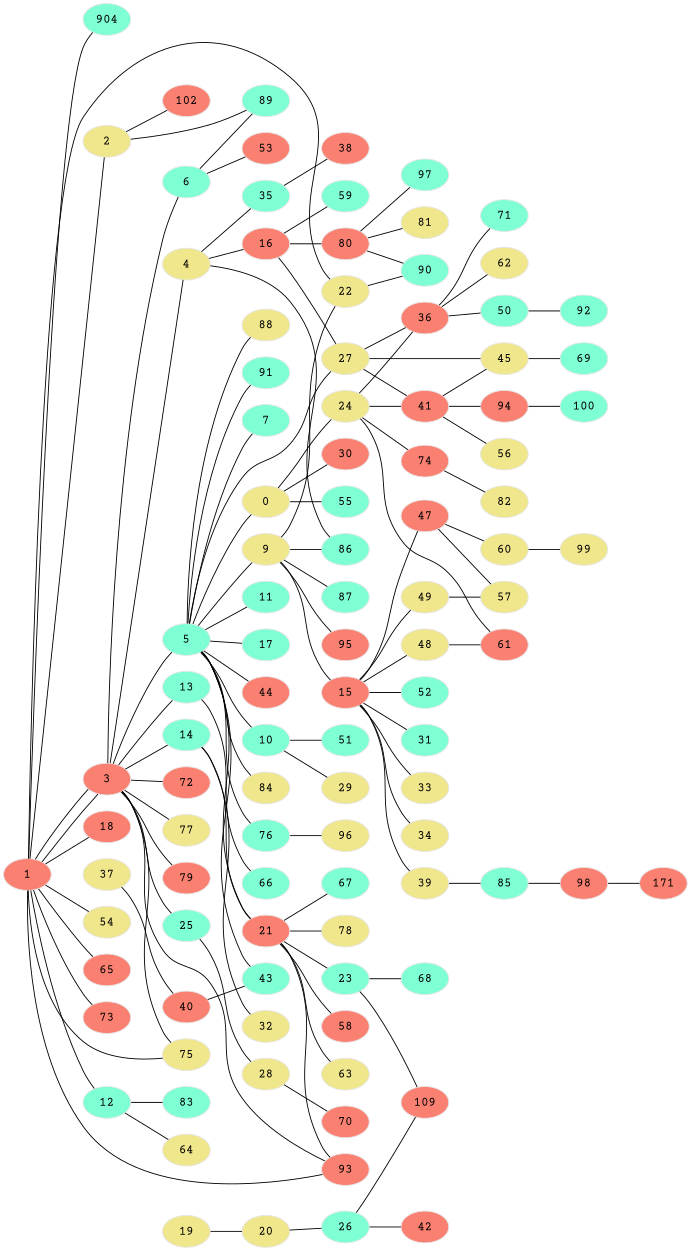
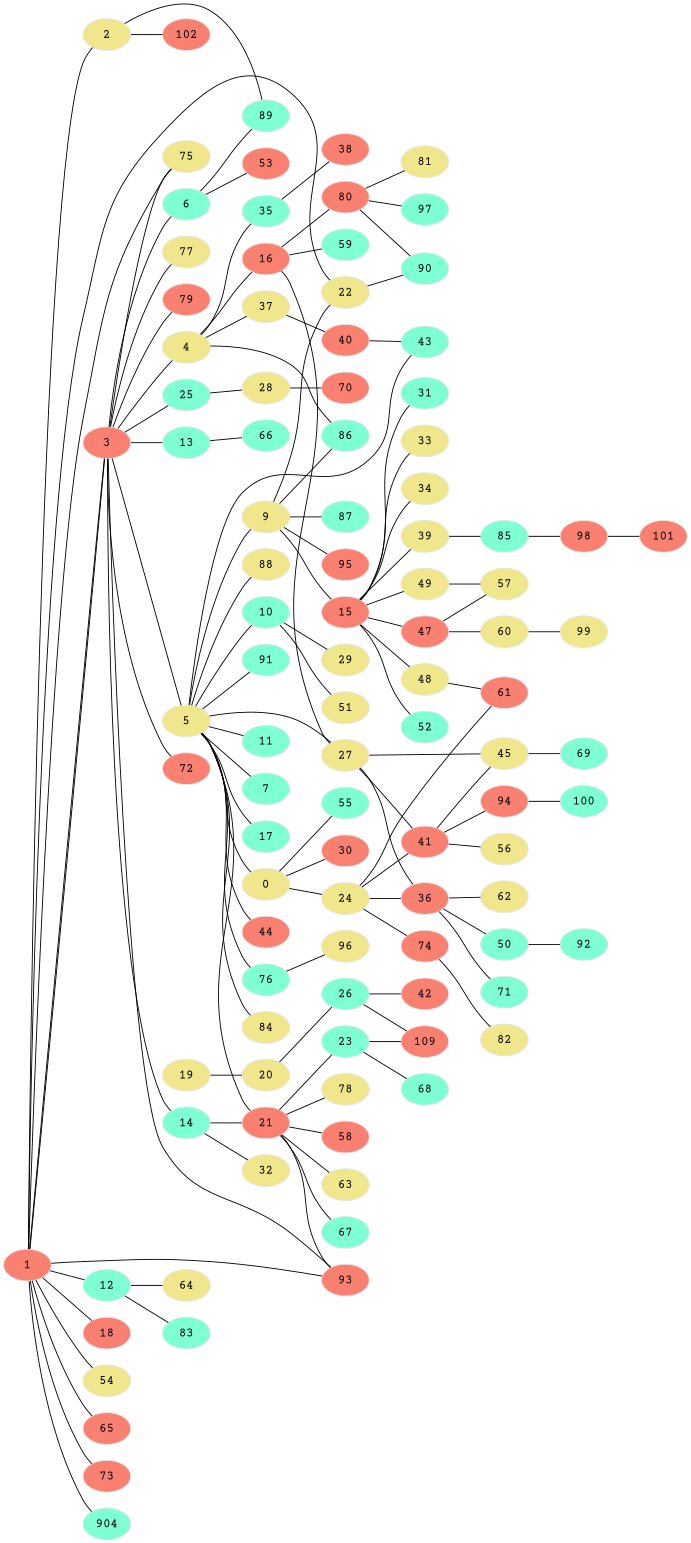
  graph {
    fontname="Courier Prime"
    rankdir=LR
    node [color=gray90 fillcolor=khaki fontname="Courier Prime" style=filled]
    edge [fontname="Courier Prime"]
    1 [fillcolor=salmon]
    2
    3 [fillcolor=salmon]
    12 [fillcolor=aquamarine]
    18 [fillcolor=salmon]
    22
    54
    65 [fillcolor=salmon]
    73 [fillcolor=salmon]
    75
    93 [fillcolor=salmon]
    n12 [fillcolor=aquamarine label=904]
    89 [fillcolor=aquamarine]
    102 [fillcolor=salmon]
    4
-   5 [fillcolor=aquamarine]
+   5
    6 [fillcolor=aquamarine]
    13 [fillcolor=aquamarine]
    14 [fillcolor=aquamarine]
    25 [fillcolor=aquamarine]
    72 [fillcolor=salmon]
    77
    79 [fillcolor=salmon]
    64
    83 [fillcolor=aquamarine]
    19
    20
    90 [fillcolor=aquamarine]
    16 [fillcolor=salmon]
    35 [fillcolor=aquamarine]
    37
    86 [fillcolor=aquamarine]
    7 [fillcolor=aquamarine]
    n34 [label=0]
    9
    10 [fillcolor=aquamarine]
    11 [fillcolor=aquamarine]
    17 [fillcolor=aquamarine]
    21 [fillcolor=salmon]
    27
    43 [fillcolor=aquamarine]
    44 [fillcolor=salmon]
    76 [fillcolor=aquamarine]
    84
    88
    91 [fillcolor=aquamarine]
    53 [fillcolor=salmon]
    66 [fillcolor=aquamarine]
    32
    28
    59 [fillcolor=aquamarine]
    80 [fillcolor=salmon]
    38 [fillcolor=salmon]
    40 [fillcolor=salmon]
    24
    30 [fillcolor=salmon]
    55 [fillcolor=aquamarine]
    15 [fillcolor=salmon]
    87 [fillcolor=aquamarine]
    95 [fillcolor=salmon]
    29
-   51 [fillcolor=aquamarine]
+   51
    23 [fillcolor=aquamarine]
    58 [fillcolor=salmon]
    63
    67 [fillcolor=aquamarine]
    78
    36 [fillcolor=salmon]
    41 [fillcolor=salmon]
    45
    96
    61 [fillcolor=salmon]
    74 [fillcolor=salmon]
    31 [fillcolor=aquamarine]
    33
    34
    39
    47 [fillcolor=salmon]
    48
    49
    52 [fillcolor=aquamarine]
    85 [fillcolor=aquamarine]
    57
    60
    81
    97 [fillcolor=aquamarine]
    26 [fillcolor=aquamarine]
    n88 [fillcolor=salmon label=109]
    42 [fillcolor=salmon]
    68 [fillcolor=aquamarine]
    50 [fillcolor=aquamarine]
    71 [fillcolor=aquamarine]
    62
    56
    94 [fillcolor=salmon]
    82
    70 [fillcolor=salmon]
    69 [fillcolor=aquamarine]
    92 [fillcolor=aquamarine]
    98 [fillcolor=salmon]
    100 [fillcolor=aquamarine]
    99
-   101 [fillcolor=salmon label=171]
+   101 [fillcolor=salmon]
    1 -- 2
    1 -- 3
    1 -- 3
    1 -- 12
    1 -- 18
    1 -- 22
    1 -- 54
    1 -- 65
    1 -- 73
    1 -- 75
    1 -- 93
    1 -- n12
    2 -- 89
    2 -- 102
    3 -- 75
    3 -- 93
    3 -- 4
    3 -- 5
    3 -- 6
    3 -- 13
    3 -- 14
    3 -- 25
    3 -- 72
    3 -- 77
    3 -- 79
    12 -- 64
    12 -- 83
    22 -- 90
    4 -- 16
    4 -- 35
+   4 -- 37
    4 -- 86
    5 -- 7
    5 -- n34
    5 -- 9
    5 -- 10
    5 -- 11
    5 -- 17
    5 -- 21
    5 -- 27
    5 -- 43
    5 -- 44
    5 -- 76
    5 -- 84
    5 -- 88
    5 -- 91
    6 -- 89
    6 -- 53
    13 -- 66
    14 -- 21
    14 -- 32
    25 -- 28
    19 -- 20
    20 -- 26
    16 -- 27
    16 -- 59
    16 -- 80
    35 -- 38
    37 -- 40
    n34 -- 24
    n34 -- 30
    n34 -- 55
    9 -- 22
    9 -- 86
    9 -- 15
    9 -- 87
    9 -- 95
    10 -- 29
    10 -- 51
    21 -- 93
    21 -- 23
    21 -- 58
    21 -- 63
    21 -- 67
    21 -- 78
    27 -- 36
    27 -- 41
    27 -- 45
    76 -- 96
    28 -- 70
    80 -- 90
    80 -- 81
    80 -- 97
    40 -- 43
    24 -- 36
    24 -- 41
    24 -- 61
    24 -- 74
    15 -- 31
    15 -- 33
    15 -- 34
    15 -- 39
    15 -- 47
    15 -- 48
    15 -- 49
    15 -- 52
    23 -- n88
    23 -- 68
    36 -- 50
    36 -- 71
    36 -- 62
    41 -- 45
    41 -- 56
    41 -- 94
    45 -- 69
    74 -- 82
    39 -- 85
    47 -- 57
    47 -- 60
    48 -- 61
    49 -- 57
    85 -- 98
    60 -- 99
    26 -- n88
    26 -- 42
    50 -- 92
    94 -- 100
    98 -- 101
  }
